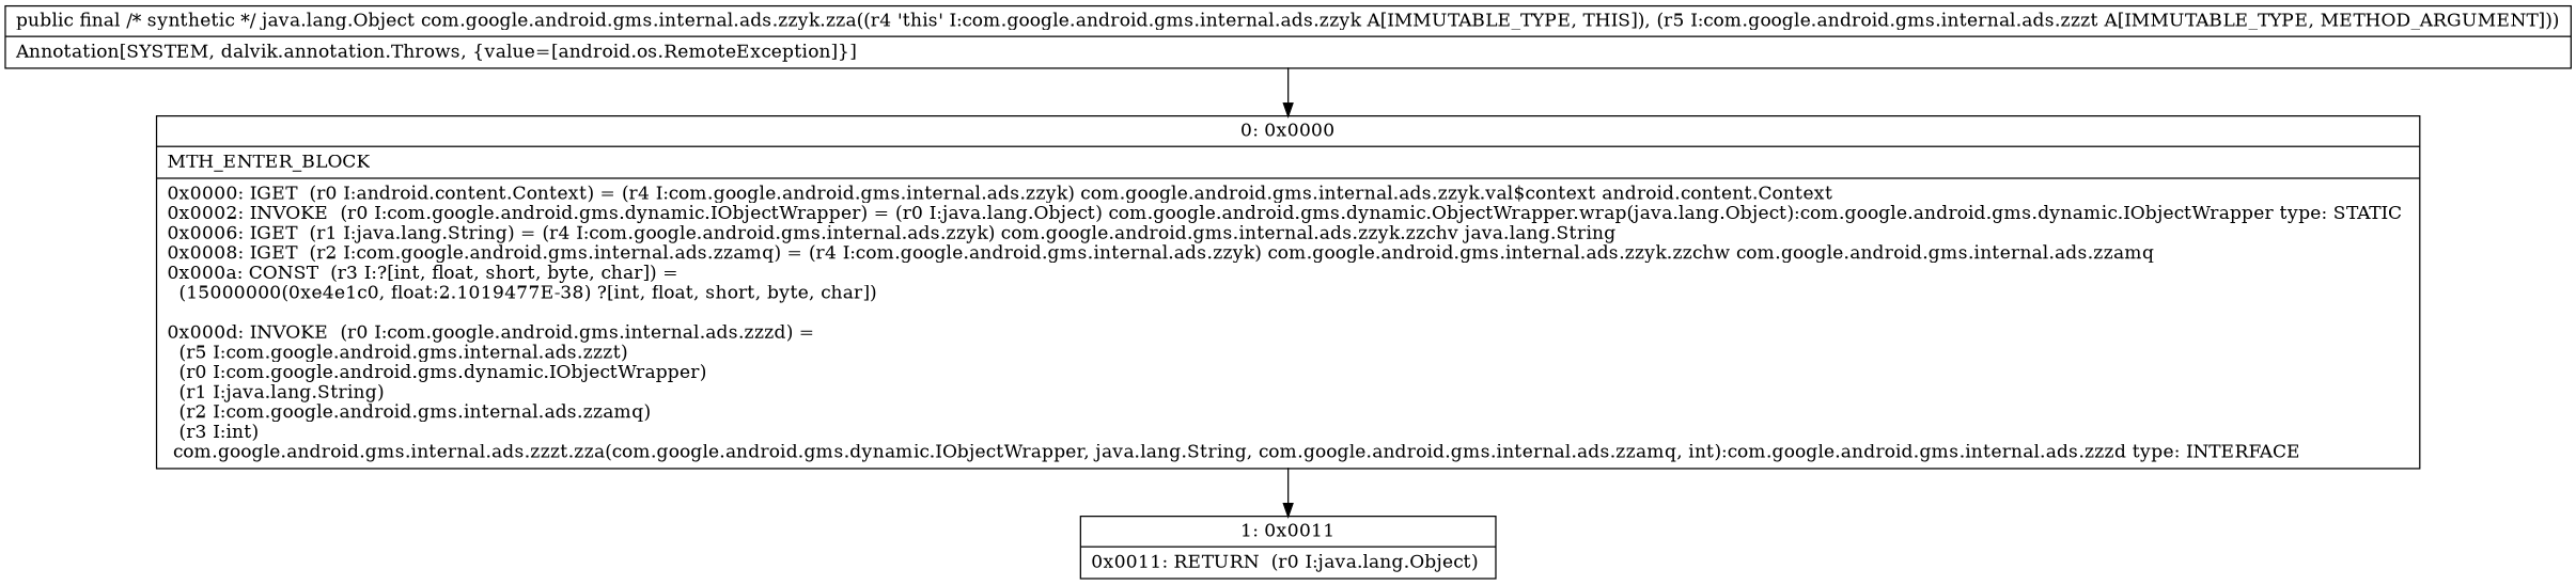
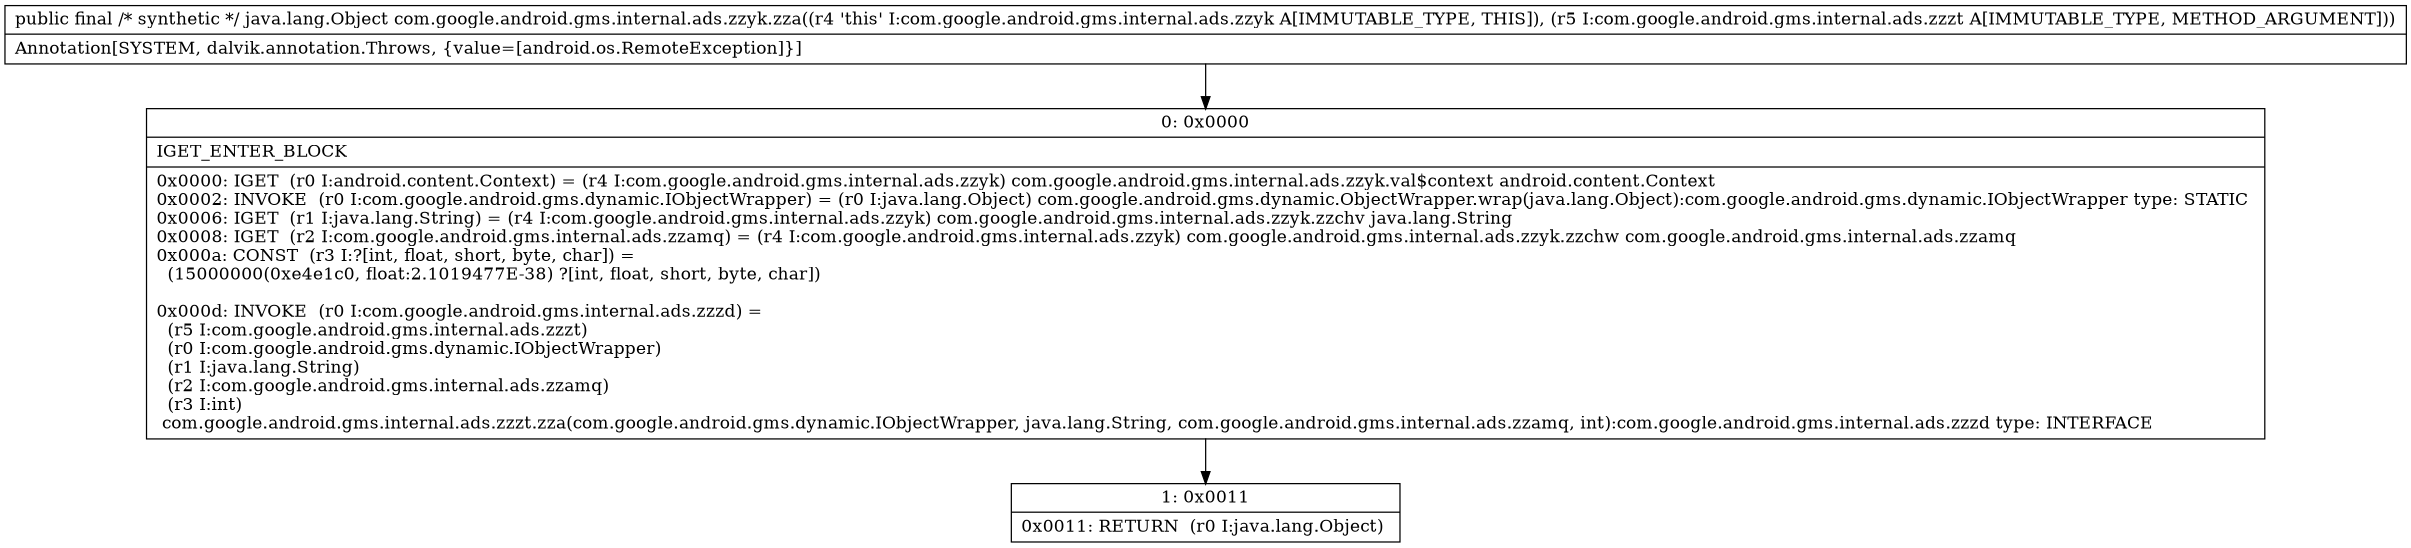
  digraph {
    node [shape=record]
-   n1 [label="{0\:\ 0x0000|MTH_ENTER_BLOCK\l|0x0000: IGET  (r0 I:android.content.Context) = (r4 I:com.google.android.gms.internal.ads.zzyk) com.google.android.gms.internal.ads.zzyk.val$context android.content.Context \l0x0002: INVOKE  (r0 I:com.google.android.gms.dynamic.IObjectWrapper) = (r0 I:java.lang.Object) com.google.android.gms.dynamic.ObjectWrapper.wrap(java.lang.Object):com.google.android.gms.dynamic.IObjectWrapper type: STATIC \l0x0006: IGET  (r1 I:java.lang.String) = (r4 I:com.google.android.gms.internal.ads.zzyk) com.google.android.gms.internal.ads.zzyk.zzchv java.lang.String \l0x0008: IGET  (r2 I:com.google.android.gms.internal.ads.zzamq) = (r4 I:com.google.android.gms.internal.ads.zzyk) com.google.android.gms.internal.ads.zzyk.zzchw com.google.android.gms.internal.ads.zzamq \l0x000a: CONST  (r3 I:?[int, float, short, byte, char]) = \l  (15000000(0xe4e1c0, float:2.1019477E\-38) ?[int, float, short, byte, char])\l \l0x000d: INVOKE  (r0 I:com.google.android.gms.internal.ads.zzzd) = \l  (r5 I:com.google.android.gms.internal.ads.zzzt)\l  (r0 I:com.google.android.gms.dynamic.IObjectWrapper)\l  (r1 I:java.lang.String)\l  (r2 I:com.google.android.gms.internal.ads.zzamq)\l  (r3 I:int)\l com.google.android.gms.internal.ads.zzzt.zza(com.google.android.gms.dynamic.IObjectWrapper, java.lang.String, com.google.android.gms.internal.ads.zzamq, int):com.google.android.gms.internal.ads.zzzd type: INTERFACE \l}"]
+   n1 [label="{0\:\ 0x0000|IGET_ENTER_BLOCK\l|0x0000: IGET  (r0 I:android.content.Context) = (r4 I:com.google.android.gms.internal.ads.zzyk) com.google.android.gms.internal.ads.zzyk.val$context android.content.Context \l0x0002: INVOKE  (r0 I:com.google.android.gms.dynamic.IObjectWrapper) = (r0 I:java.lang.Object) com.google.android.gms.dynamic.ObjectWrapper.wrap(java.lang.Object):com.google.android.gms.dynamic.IObjectWrapper type: STATIC \l0x0006: IGET  (r1 I:java.lang.String) = (r4 I:com.google.android.gms.internal.ads.zzyk) com.google.android.gms.internal.ads.zzyk.zzchv java.lang.String \l0x0008: IGET  (r2 I:com.google.android.gms.internal.ads.zzamq) = (r4 I:com.google.android.gms.internal.ads.zzyk) com.google.android.gms.internal.ads.zzyk.zzchw com.google.android.gms.internal.ads.zzamq \l0x000a: CONST  (r3 I:?[int, float, short, byte, char]) = \l  (15000000(0xe4e1c0, float:2.1019477E\-38) ?[int, float, short, byte, char])\l \l0x000d: INVOKE  (r0 I:com.google.android.gms.internal.ads.zzzd) = \l  (r5 I:com.google.android.gms.internal.ads.zzzt)\l  (r0 I:com.google.android.gms.dynamic.IObjectWrapper)\l  (r1 I:java.lang.String)\l  (r2 I:com.google.android.gms.internal.ads.zzamq)\l  (r3 I:int)\l com.google.android.gms.internal.ads.zzzt.zza(com.google.android.gms.dynamic.IObjectWrapper, java.lang.String, com.google.android.gms.internal.ads.zzamq, int):com.google.android.gms.internal.ads.zzzd type: INTERFACE \l}"]
    n2 [label="{1\:\ 0x0011|0x0011: RETURN  (r0 I:java.lang.Object) \l}"]
    n3 [label="{public final \/* synthetic *\/ java.lang.Object com.google.android.gms.internal.ads.zzyk.zza((r4 'this' I:com.google.android.gms.internal.ads.zzyk A[IMMUTABLE_TYPE, THIS]), (r5 I:com.google.android.gms.internal.ads.zzzt A[IMMUTABLE_TYPE, METHOD_ARGUMENT]))  | Annotation[SYSTEM, dalvik.annotation.Throws, \{value=[android.os.RemoteException]\}]\l}"]
    n1 -> n2
    n3 -> n1
  }
